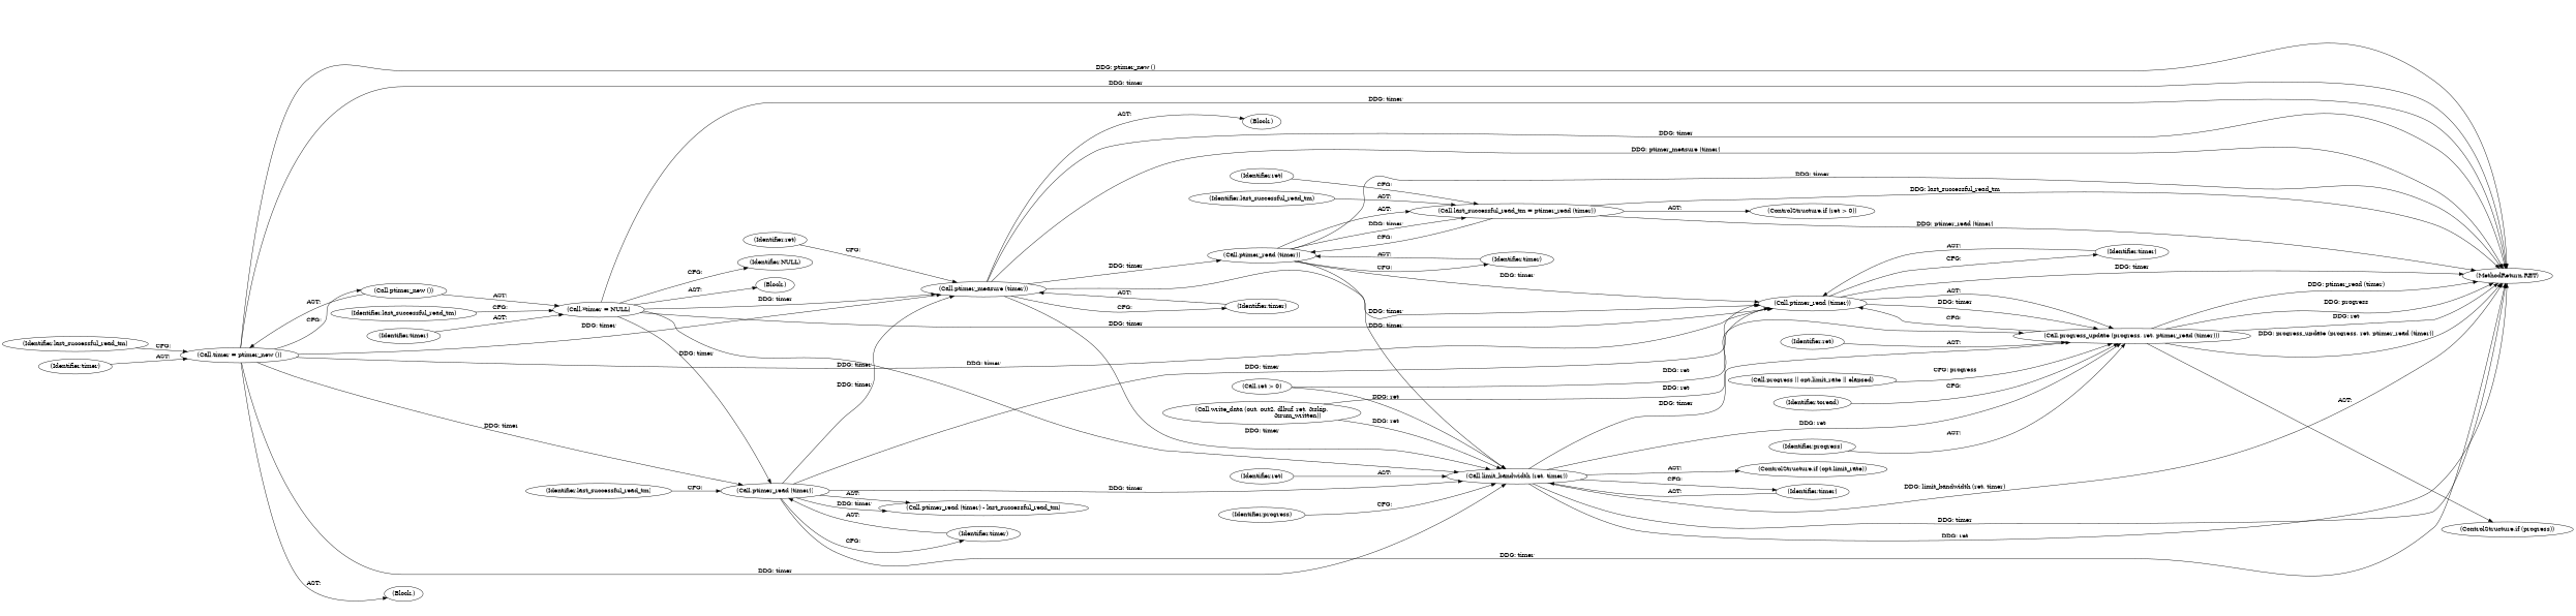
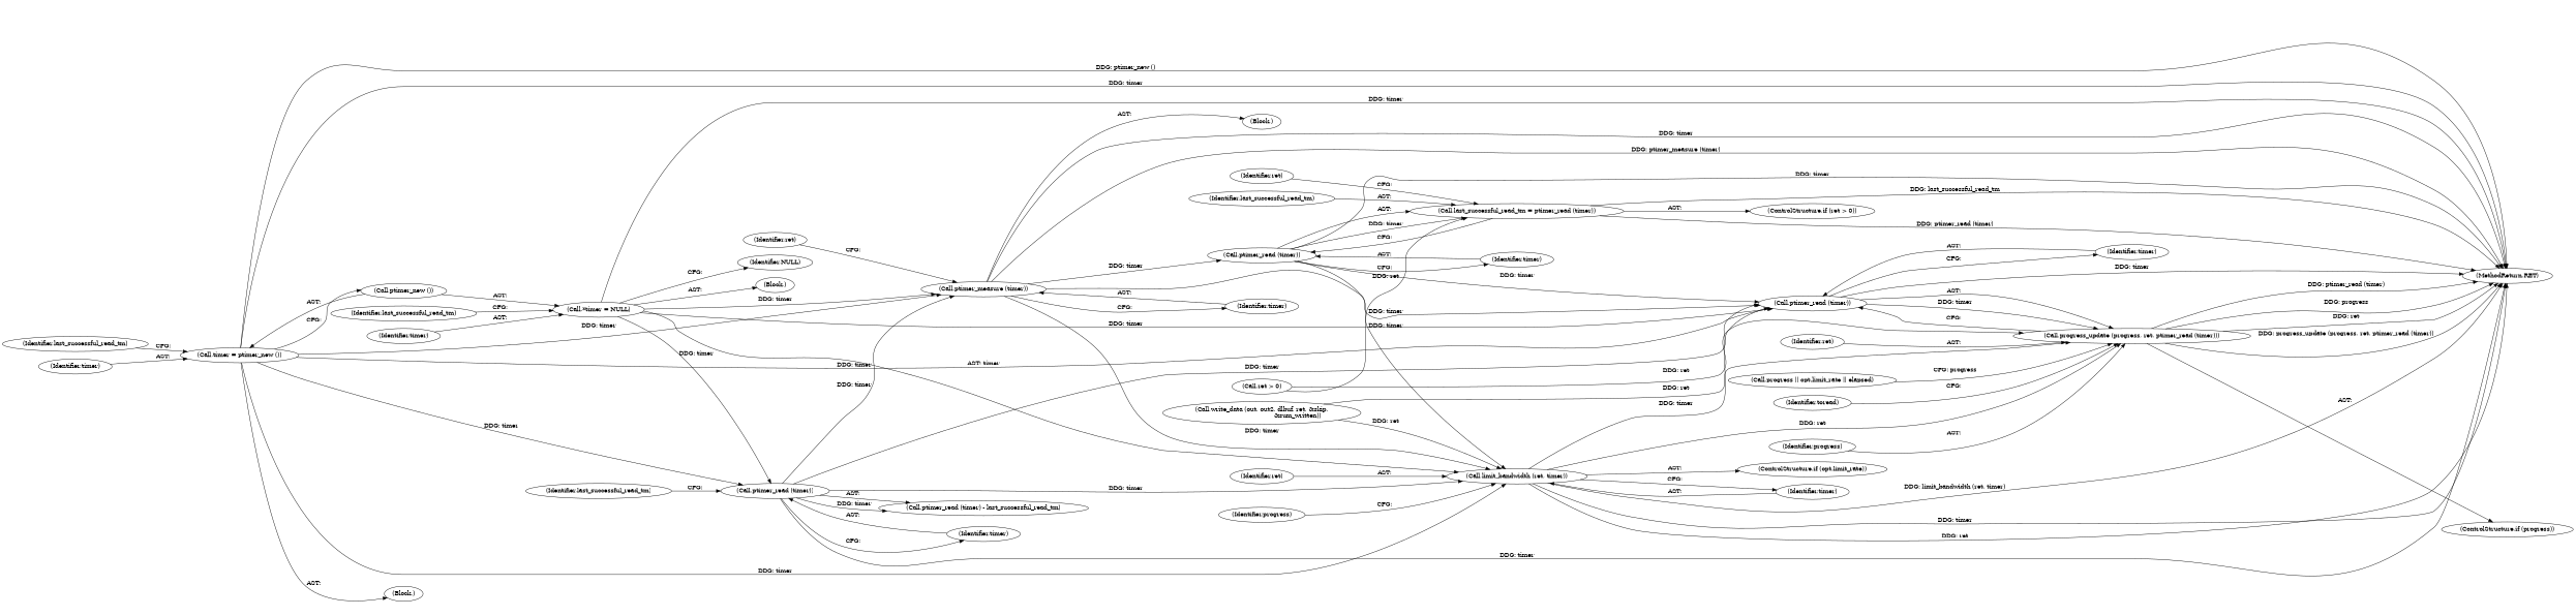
  digraph {
    rankdir=LR
    n1 [label="(Call,ptimer_read (timer))"]
    n2 [label="(Call,last_successful_read_tm = ptimer_read (timer))"]
    n3 [label="(Call,limit_bandwidth (ret, timer))"]
    n4 [label="(Call,ptimer_read (timer))"]
    n5 [label="(Identifier,timer)"]
    n6 [label="(MethodReturn,RET)"]
    n7 [label="(ControlStructure,if (ret > 0))"]
    n8 [label="(Call,progress_update (progress, ret, ptimer_read (timer)))"]
    n9 [label="(ControlStructure,if (opt.limit_rate))"]
    n10 [label="(Identifier,timer)"]
    n11 [label="(Identifier,timer)"]
    n12 [label="(Call,ptimer_measure (timer))"]
    n13 [label="(Block,)"]
    n14 [label="(Identifier,timer)"]
    n15 [label="(Call,ptimer_read (timer))"]
    n16 [label="(Identifier,timer)"]
    n17 [label="(Call,ptimer_read (timer) - last_successful_read_tm)"]
    n18 [label="(Call,timer = ptimer_new ())"]
    n19 [label="(Call,ptimer_new ())"]
    n20 [label="(Block,)"]
    n21 [label="(Call,*timer = NULL)"]
    n22 [label="(Identifier,NULL)"]
    n23 [label="(Block,)"]
    n24 [label="(ControlStructure,if (progress))"]
    n25 [label="(Identifier,progress)"]
    n26 [label="(Identifier,last_successful_read_tm)"]
    n27 [label="(Call,ret > 0)"]
    n28 [label="(Identifier,last_successful_read_tm)"]
    n29 [label="(Identifier,ret)"]
    n30 [label="(Identifier,last_successful_read_tm)"]
    n31 [label="(Call,write_data (out, out2, dlbuf, ret, &skip,\n                                      &sum_written))"]
    n32 [label="(Identifier,progress)"]
    n33 [label="(Identifier,ret)"]
    n34 [label="(Call,progress || opt.limit_rate || elapsed)"]
    n35 [label="(Identifier,ret)"]
    n36 [label="(Identifier,timer)"]
    n37 [label="(Identifier,last_successful_read_tm)"]
    n38 [label="(Identifier,toread)"]
    n39 [label="(Identifier,ret)"]
    n40 [label="(Identifier,timer)"]
    n1 -> n2 [label="AST: "]
    n1 -> n2 [label="DDG: timer"]
    n1 -> n3 [label="DDG: timer"]
    n1 -> n4 [label="DDG: timer"]
    n1 -> n5 [label="CFG: "]
    n1 -> n6 [label="DDG: timer"]
    n2 -> n1 [label="CFG: "]
    n2 -> n6 [label="DDG: last_successful_read_tm"]
    n2 -> n6 [label="DDG: ptimer_read (timer)"]
    n2 -> n7 [label="AST: "]
    n3 -> n4 [label="DDG: timer"]
    n3 -> n6 [label="DDG: timer"]
    n3 -> n6 [label="DDG: limit_bandwidth (ret, timer)"]
    n3 -> n6 [label="DDG: ret"]
    n3 -> n8 [label="DDG: ret"]
    n3 -> n9 [label="AST: "]
    n3 -> n10 [label="CFG: "]
    n4 -> n6 [label="DDG: timer"]
    n4 -> n8 [label="AST: "]
    n4 -> n8 [label="DDG: timer"]
    n4 -> n11 [label="CFG: "]
    n5 -> n1 [label="AST: "]
    n8 -> n4 [label="CFG: "]
    n8 -> n6 [label="DDG: ret"]
    n8 -> n6 [label="DDG: progress_update (progress, ret, ptimer_read (timer))"]
    n8 -> n6 [label="DDG: ptimer_read (timer)"]
    n8 -> n6 [label="DDG: progress"]
    n8 -> n24 [label="AST: "]
    n10 -> n3 [label="AST: "]
    n11 -> n4 [label="AST: "]
    n12 -> n1 [label="DDG: timer"]
    n12 -> n3 [label="DDG: timer"]
    n12 -> n4 [label="DDG: timer"]
    n12 -> n6 [label="DDG: timer"]
    n12 -> n6 [label="DDG: ptimer_measure (timer)"]
    n12 -> n13 [label="AST: "]
    n12 -> n14 [label="CFG: "]
    n14 -> n12 [label="AST: "]
    n15 -> n3 [label="DDG: timer"]
    n15 -> n4 [label="DDG: timer"]
    n15 -> n6 [label="DDG: timer"]
    n15 -> n12 [label="DDG: timer"]
    n15 -> n16 [label="CFG: "]
    n15 -> n17 [label="AST: "]
    n15 -> n17 [label="DDG: timer"]
    n16 -> n15 [label="AST: "]
    n18 -> n3 [label="DDG: timer"]
    n18 -> n4 [label="DDG: timer"]
    n18 -> n6 [label="DDG: ptimer_new ()"]
    n18 -> n6 [label="DDG: timer"]
    n18 -> n12 [label="DDG: timer"]
    n18 -> n15 [label="DDG: timer"]
    n18 -> n19 [label="CFG: "]
    n18 -> n20 [label="AST: "]
    n19 -> n18 [label="AST: "]
    n19 -> n21 [label="AST: "]
-   n21 -> n3 [label="DDG: timer"]
+   n21 -> n3 [label="AST: timer"]
    n21 -> n4 [label="DDG: timer"]
    n21 -> n6 [label="DDG: timer"]
    n21 -> n12 [label="DDG: timer"]
    n21 -> n15 [label="DDG: timer"]
    n21 -> n22 [label="CFG: "]
    n21 -> n23 [label="AST: "]
    n25 -> n8 [label="AST: "]
    n26 -> n2 [label="AST: "]
-   n27 -> n3 [label="DDG: ret"]
+   n27 -> n2 [label="DDG: ret"]
    n27 -> n8 [label="DDG: ret"]
    n28 -> n18 [label="CFG: "]
    n29 -> n8 [label="AST: "]
    n30 -> n15 [label="CFG: "]
    n31 -> n3 [label="DDG: ret"]
    n31 -> n8 [label="DDG: ret"]
    n32 -> n3 [label="CFG: "]
    n33 -> n12 [label="CFG: "]
    n34 -> n8 [label="CFG: progress"]
    n35 -> n2 [label="CFG: "]
    n36 -> n18 [label="AST: "]
    n37 -> n21 [label="CFG: "]
    n38 -> n8 [label="CFG: "]
    n39 -> n3 [label="AST: "]
    n40 -> n21 [label="AST: "]
  }
